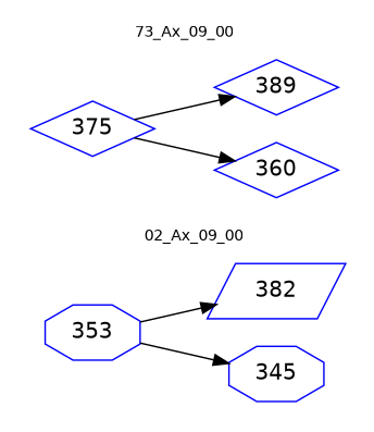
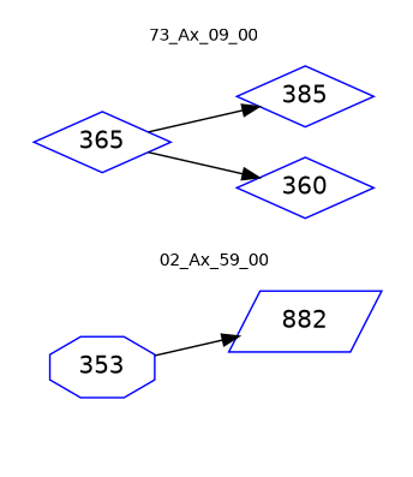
  digraph {
    fontname="DejaVu Sans"
    rankdir=LR
    node [color=blue fontname="DejaVu Sans" shape=diamond]
    edge [color=black fontname="DejaVu Sans"]
    n1 [label=353 shape=octagon]
-   n2 [label=345 shape=octagon]
-   n3 [label=382 shape=parallelogram]
-   n4 [label=375]
+   n3 [label=882 shape=parallelogram]
+   n4 [label=365]
    n5 [label=360]
-   n6 [label=389]
+   n6 [label=385]
    subgraph cluster_1 {
      color=white
      fontsize=10
-     label="02_Ax_09_00"
+     label="02_Ax_59_00"
      n1
-     n2
      n3
    }
    subgraph cluster_2 {
      color=white
      fontsize=10
      label="73_Ax_09_00"
      n4
      n5
      n6
    }
-   n1 -> n2
    n1 -> n3
    n4 -> n5
    n4 -> n6
  }
